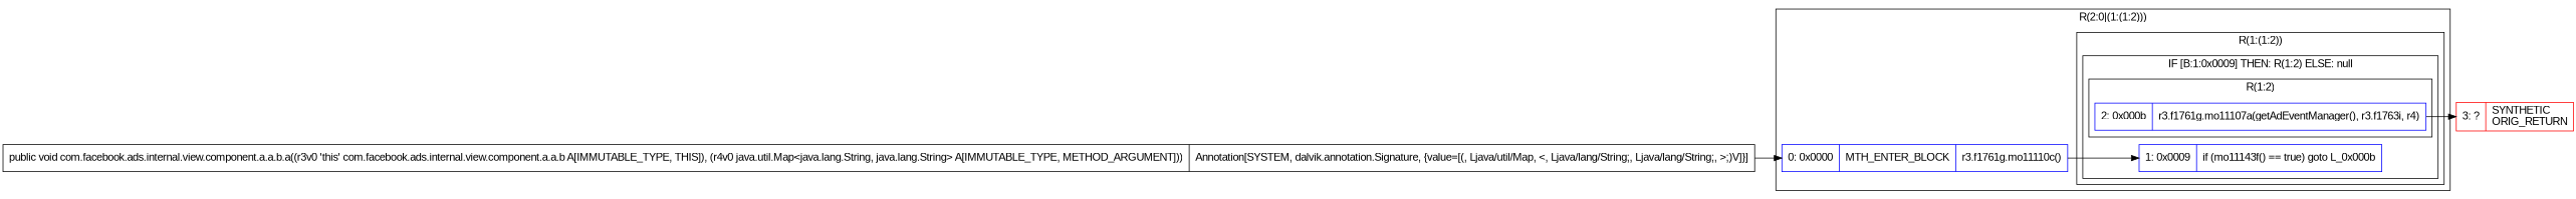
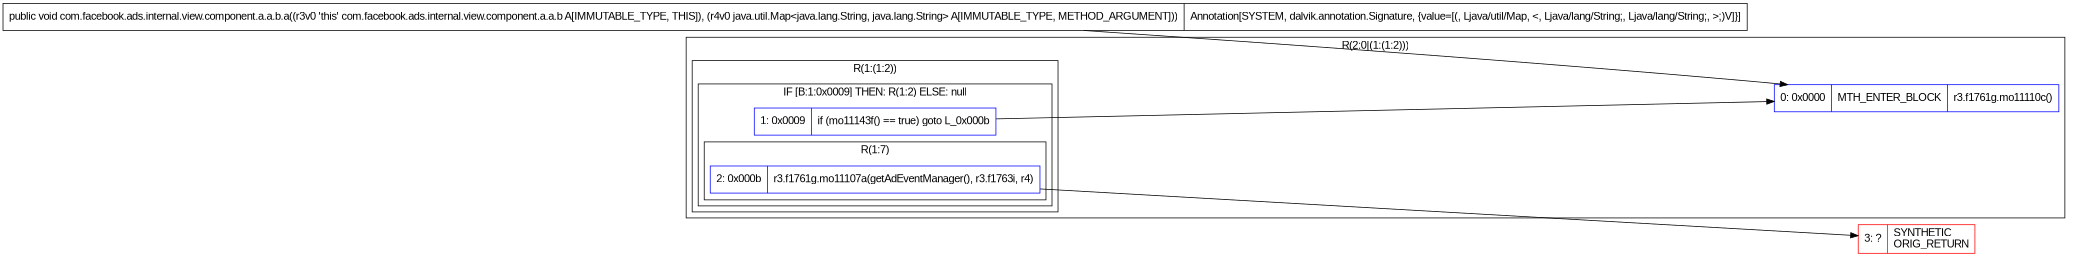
  digraph {
    fontname="Liberation Sans"
    rankdir=LR
    node [color=blue fontname="Liberation Sans" shape=record]
    edge [fontname="Liberation Sans"]
    n1 [label="{2\:\ 0x000b|r3.f1761g.mo11107a(getAdEventManager(), r3.f1763i, r4)\l}"]
    n2 [label="{1\:\ 0x0009|if (mo11143f() == true) goto L_0x000b\l}"]
    n3 [label="{0\:\ 0x0000|MTH_ENTER_BLOCK\l|r3.f1761g.mo11110c()\l}"]
    n4 [color=red label="{3\:\ ?|SYNTHETIC\lORIG_RETURN\l}"]
    n5 [label="{public void com.facebook.ads.internal.view.component.a.a.b.a((r3v0 'this' com.facebook.ads.internal.view.component.a.a.b A[IMMUTABLE_TYPE, THIS]), (r4v0 java.util.Map\<java.lang.String, java.lang.String\> A[IMMUTABLE_TYPE, METHOD_ARGUMENT]))  | Annotation[SYSTEM, dalvik.annotation.Signature, \{value=[(, Ljava\/util\/Map, \<, Ljava\/lang\/String;, Ljava\/lang\/String;, \>;)V]\}]\l}" color=""]
    subgraph cluster_1 {
      label="R(2:0|(1:(1:2)))"
      n3
      subgraph cluster_2 {
        label="R(1:(1:2))"
        subgraph cluster_3 {
          label="IF [B:1:0x0009] THEN: R(1:2) ELSE: null"
          n2
          subgraph cluster_4 {
-           label="R(1:2)"
+           label="R(1:7)"
            n1
          }
        }
      }
    }
    n1 -> n4
-   n3 -> n2
+   n2 -> n3
    n5 -> n3
  }
